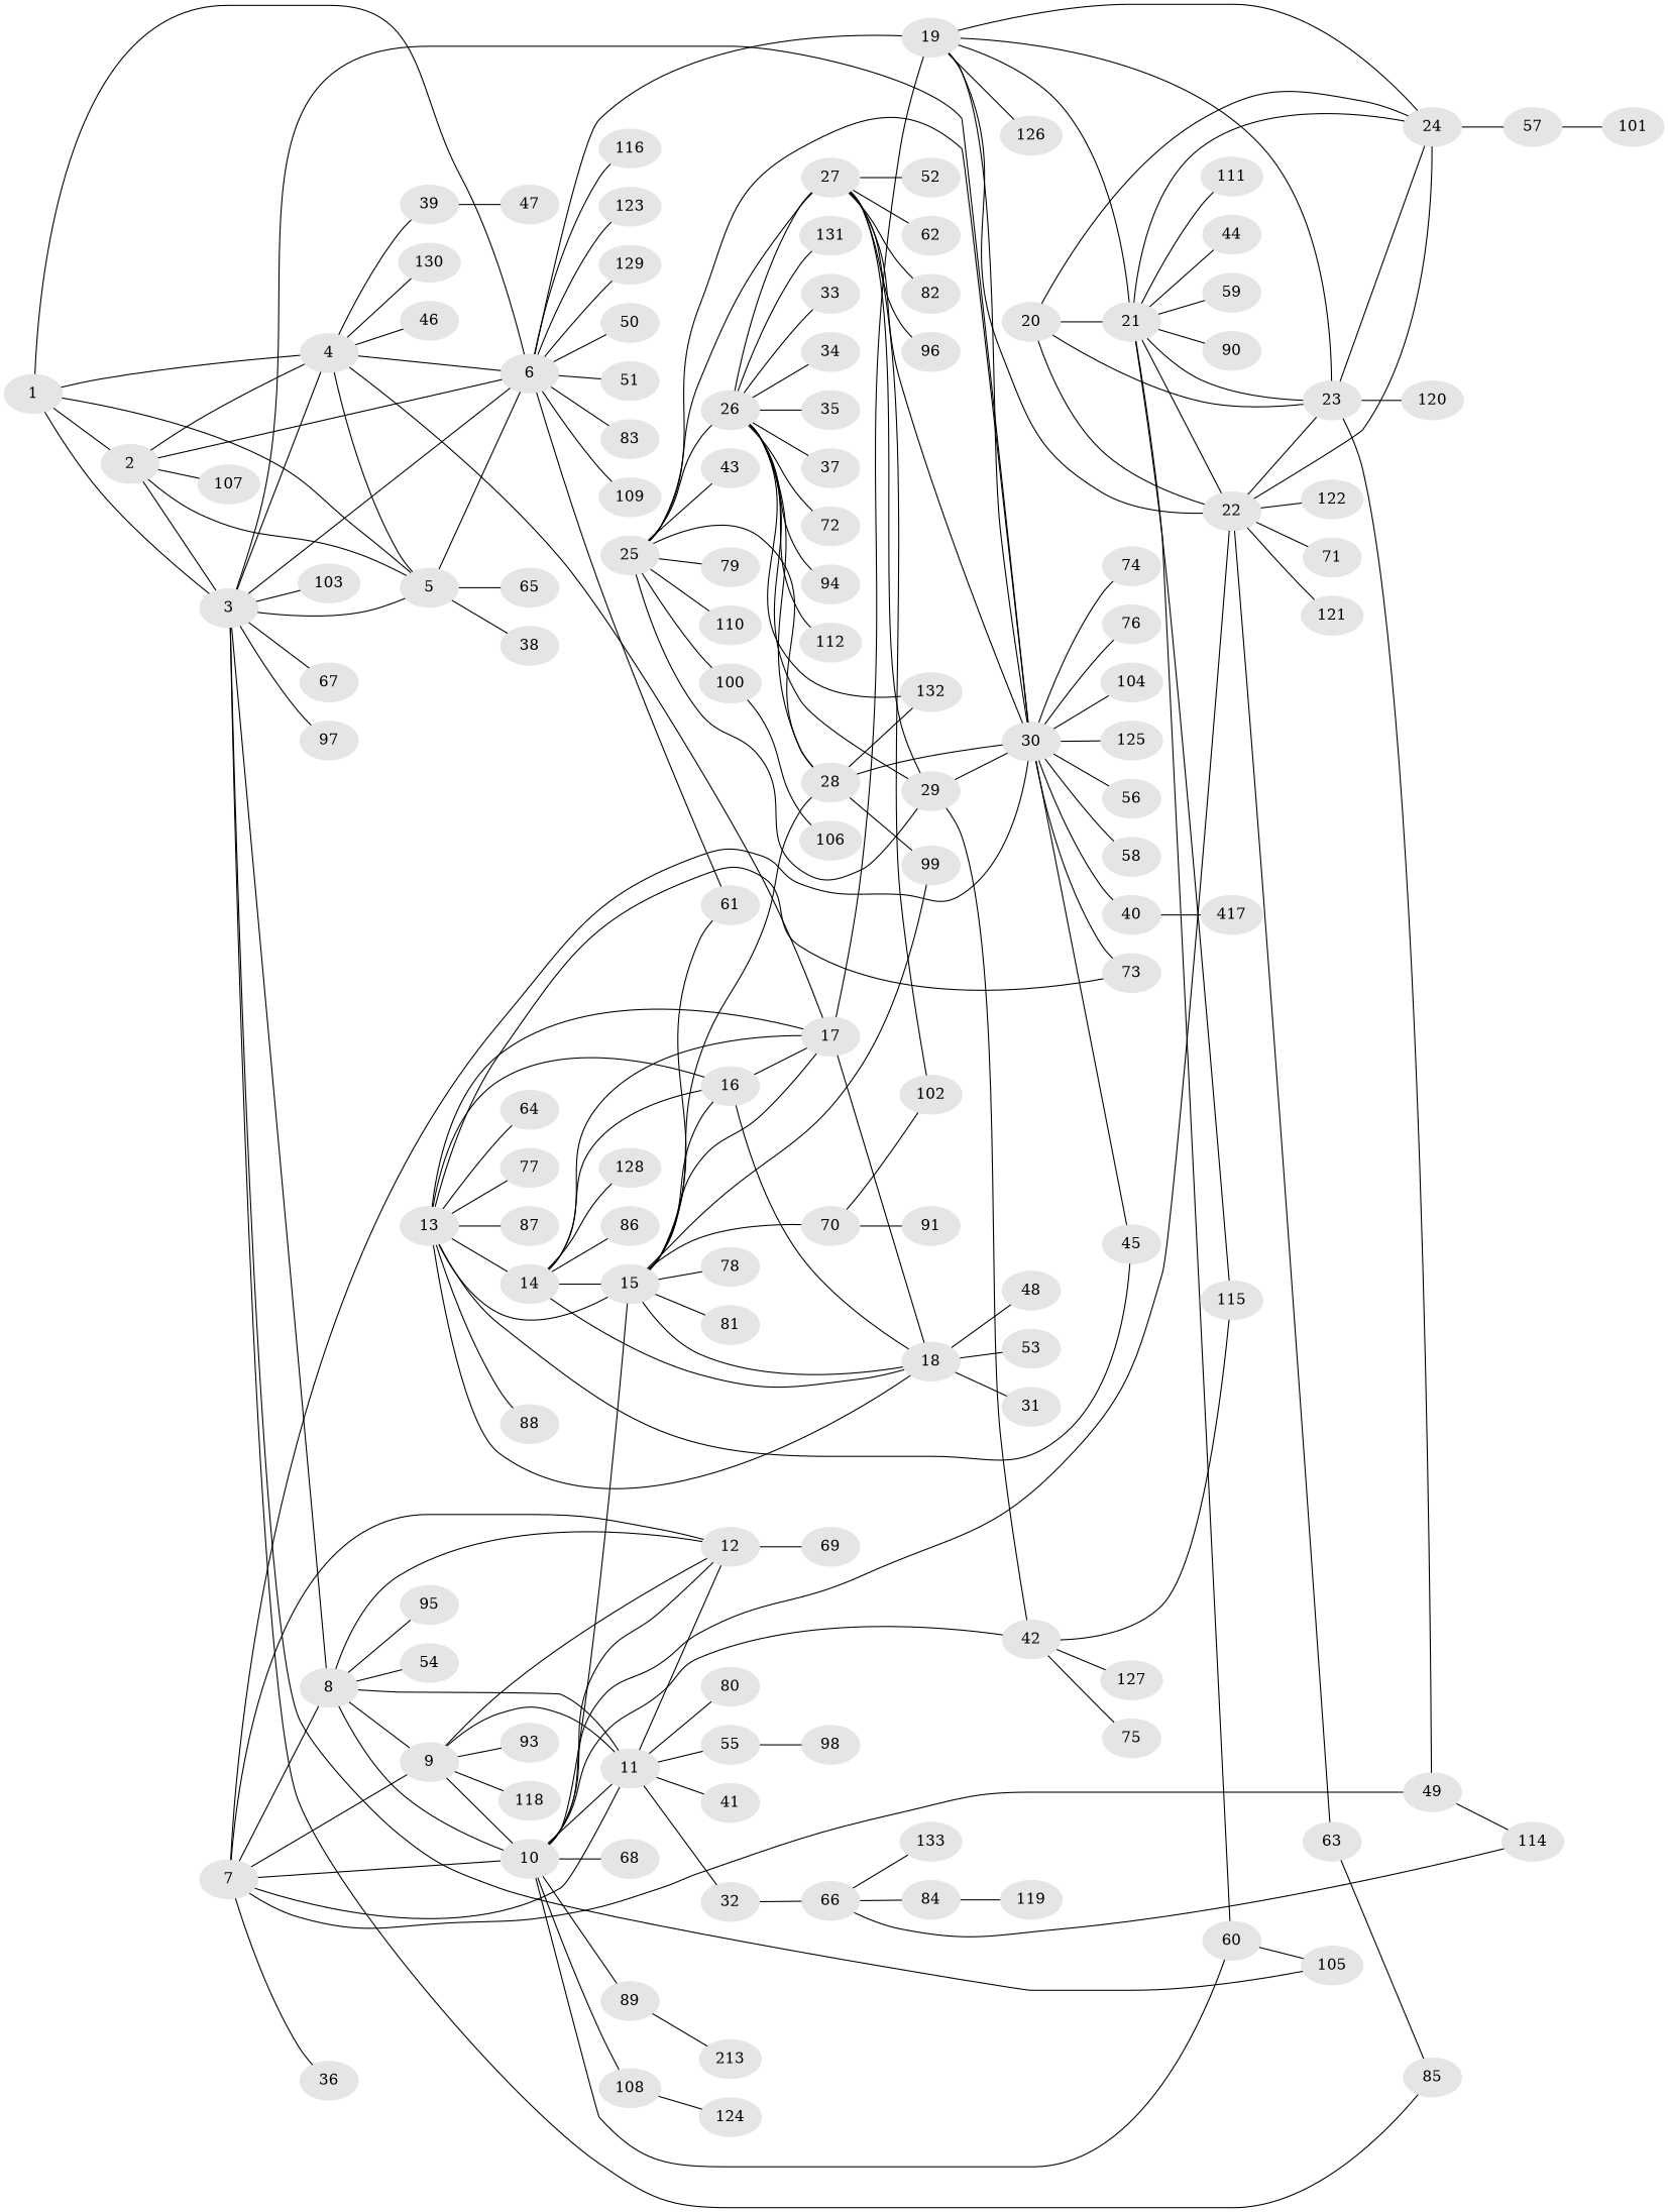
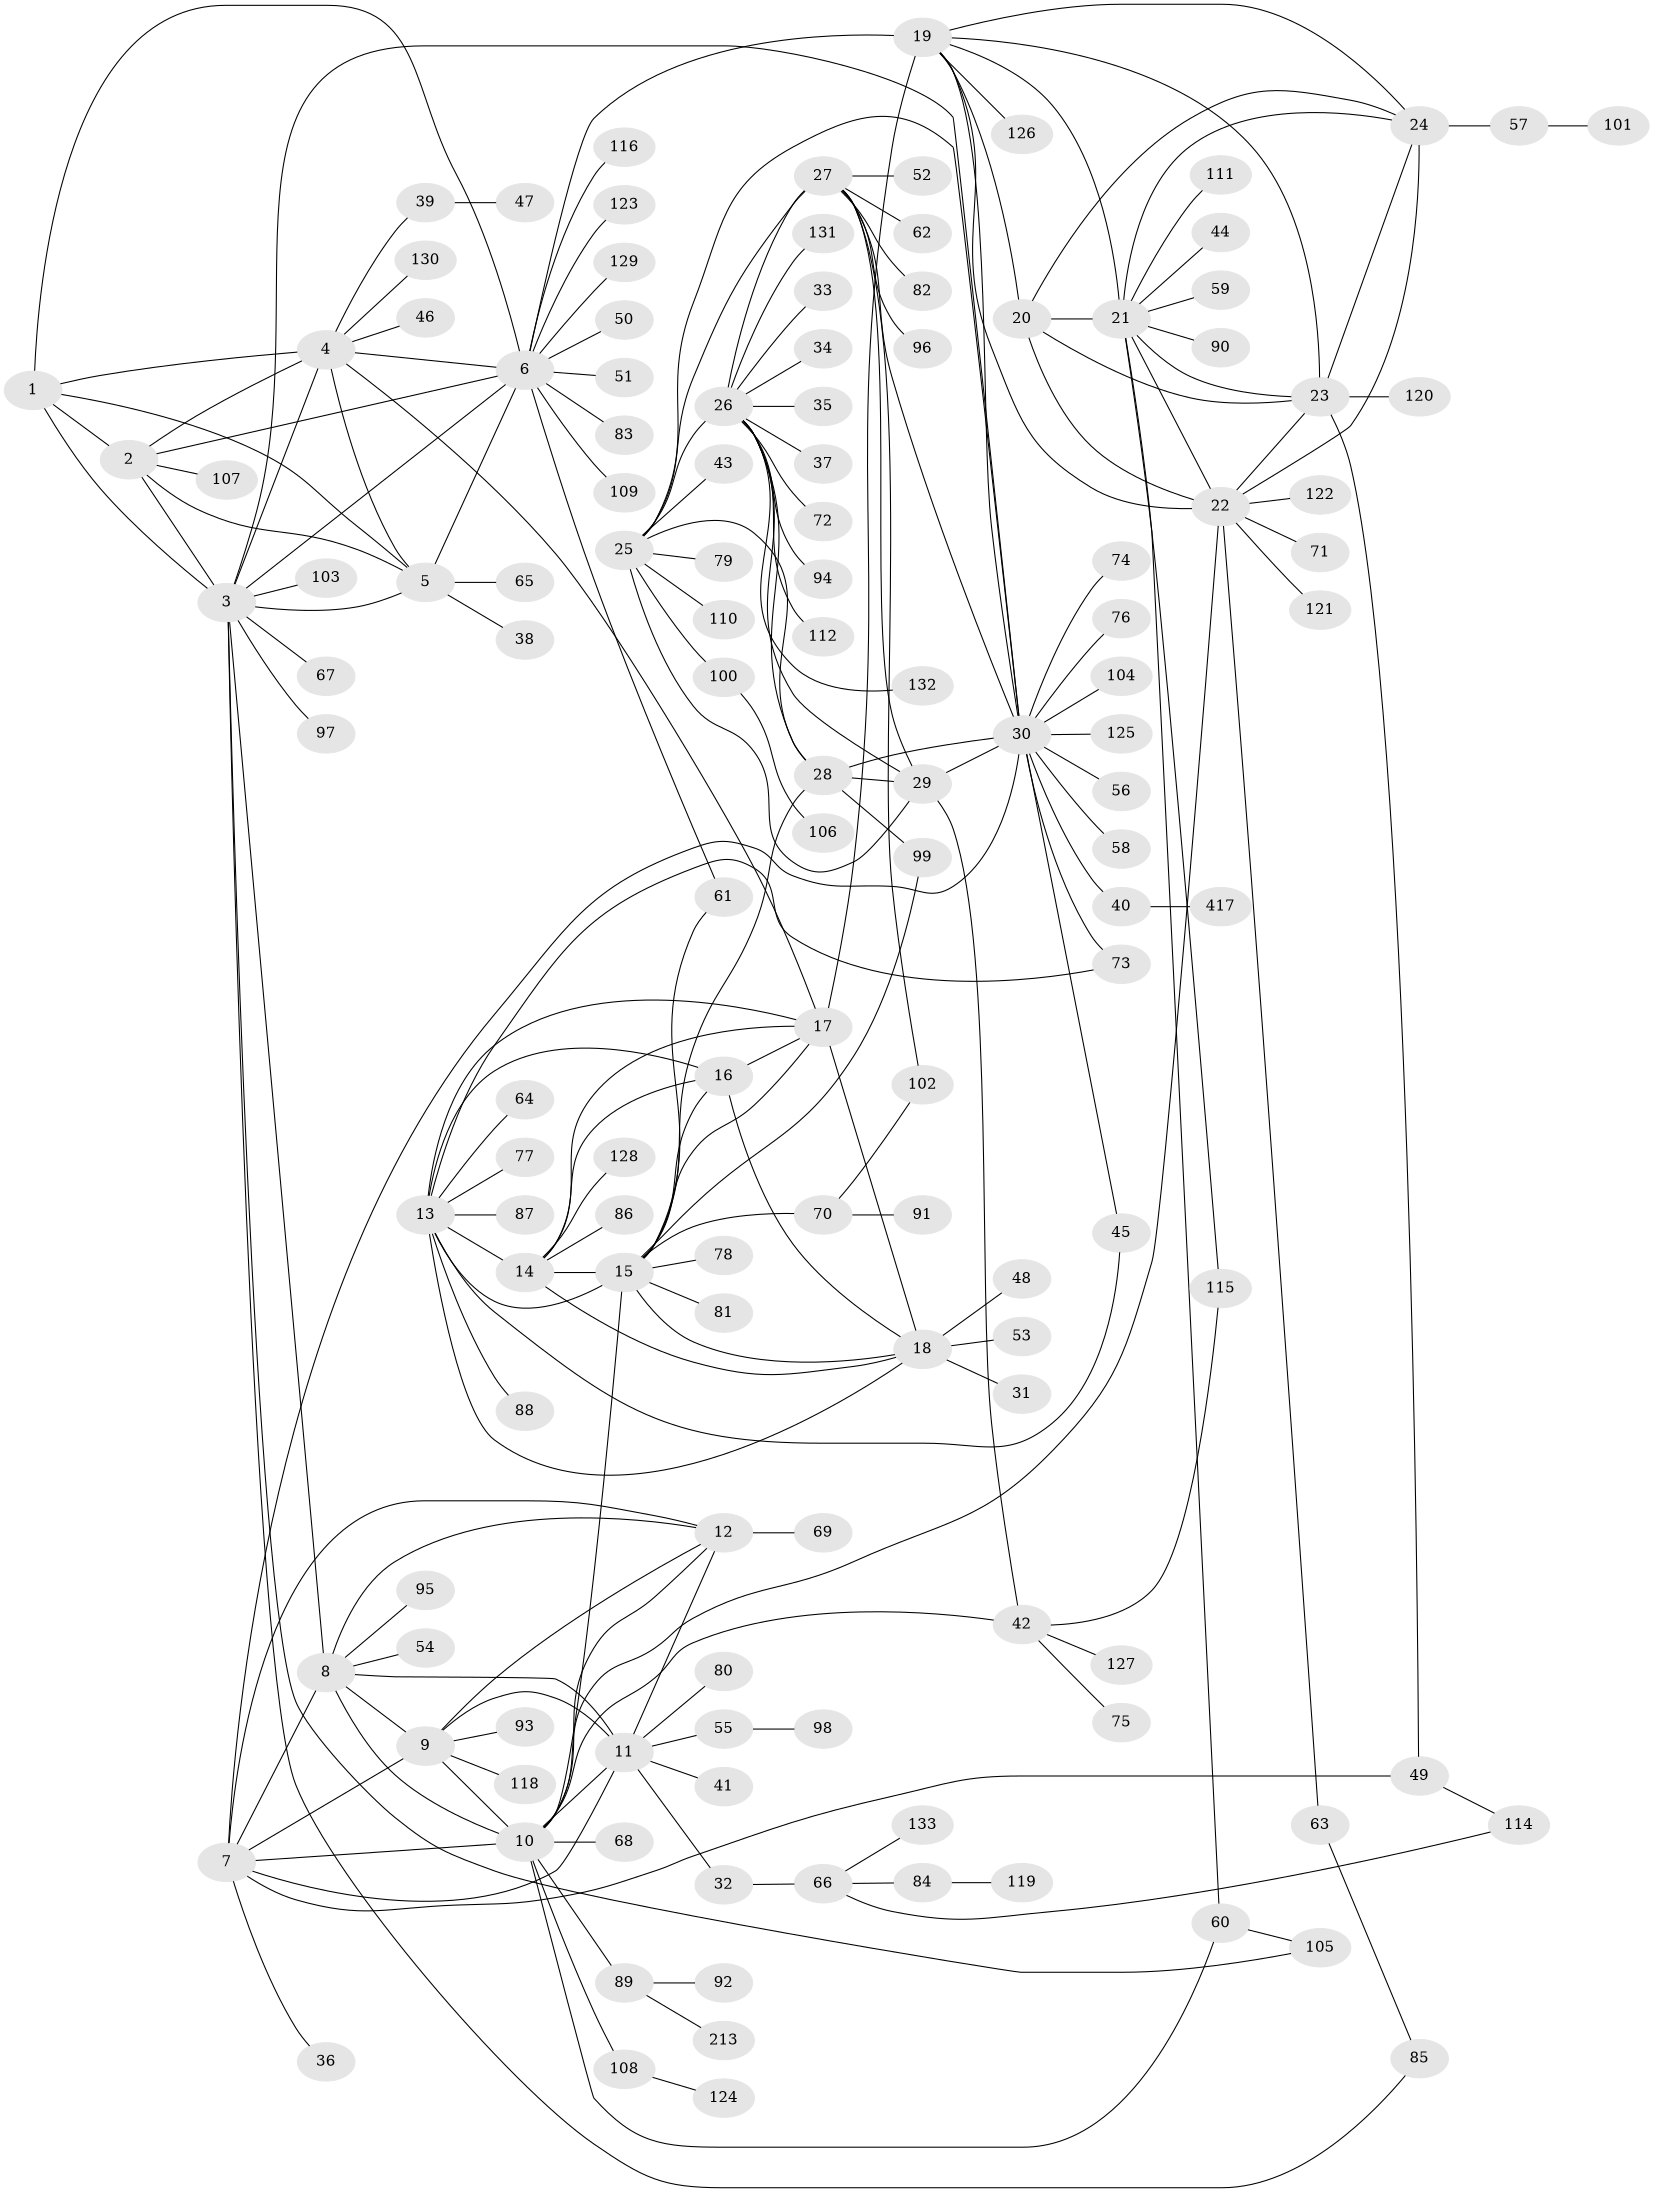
  graph {
    rankdir=LR
    node [color=gray90 style=filled]
    1
    2
    3
    4
    5
    6
    107
    8
    30
    67
    85
    97
    103
    105
    17
    39
    46
    130
    38
    65
    19
    50
    51
    61
    83
    109
    116
    123
    129
    9
    10
    11
    12
    54
    95
    45
    73
    40
    56
    58
    74
    76
    104
    125
    18
    47
    22
    20
    21
    23
    24
    126
    7
    36
    49
    93
    118
    15
    42
    60
    68
    89
    108
    32
    41
    55
    80
    69
    114
    16
    28
    70
    78
    81
    99
    63
    71
    121
    122
    115
    75
    127
+   92
    n84 [label=213]
    124
    66
    98
    13
    14
    64
    77
    87
    88
    86
    128
    31
    48
    53
    29
    91
    102
    44
    59
    90
    111
    120
    57
    101
    25
    26
    27
    43
    79
    100
    110
    33
    34
    35
    37
    72
    94
    112
    131
    132
    52
    62
    82
    96
    106
    n130 [label=417]
    84
    133
    119
    1 -- 2
    1 -- 3
    1 -- 4
    1 -- 5
    1 -- 6
    2 -- 3
    2 -- 4
    2 -- 5
    2 -- 6
    2 -- 107
    3 -- 4
    3 -- 5
    3 -- 6
    3 -- 8
    3 -- 30
    3 -- 67
    3 -- 85
    3 -- 97
    3 -- 103
    3 -- 105
    4 -- 5
    4 -- 6
    4 -- 17
    4 -- 39
    4 -- 46
    4 -- 130
    5 -- 6
    5 -- 38
    5 -- 65
    6 -- 19
    6 -- 50
    6 -- 51
    6 -- 61
    6 -- 83
    6 -- 109
    6 -- 116
    6 -- 123
    6 -- 129
    8 -- 9
    8 -- 10
    8 -- 11
    8 -- 12
    8 -- 54
    8 -- 95
    30 -- 45
    30 -- 73
    30 -- 40
    30 -- 56
    30 -- 58
    30 -- 74
    30 -- 76
    30 -- 104
    30 -- 125
    17 -- 19
    17 -- 18
    39 -- 47
    19 -- 30
    19 -- 22
+   19 -- 20
    19 -- 21
    19 -- 23
    19 -- 24
    19 -- 126
    9 -- 10
    9 -- 11
    9 -- 12
    9 -- 93
    9 -- 118
    10 -- 11
    10 -- 12
    10 -- 22
    10 -- 15
    10 -- 42
    10 -- 60
    10 -- 68
    10 -- 89
    10 -- 108
    11 -- 12
    11 -- 32
    11 -- 41
    11 -- 55
    11 -- 80
    12 -- 69
    40 -- n130
    18 -- 31
    18 -- 48
    18 -- 53
    22 -- 23
    22 -- 24
    22 -- 63
    22 -- 71
    22 -- 121
    22 -- 122
    20 -- 22
    20 -- 21
    20 -- 23
    20 -- 24
    21 -- 22
    21 -- 23
    21 -- 24
    21 -- 60
    21 -- 115
    21 -- 44
    21 -- 59
    21 -- 90
    21 -- 111
    23 -- 24
    23 -- 49
    23 -- 120
    24 -- 57
    7 -- 8
    7 -- 30
    7 -- 9
    7 -- 10
    7 -- 11
    7 -- 12
    7 -- 36
    7 -- 49
    49 -- 114
    15 -- 17
    15 -- 61
    15 -- 18
    15 -- 16
    15 -- 28
    15 -- 70
    15 -- 78
    15 -- 81
    15 -- 99
    42 -- 115
    42 -- 75
    42 -- 127
    60 -- 105
+   89 -- 92
    89 -- n84
    108 -- 124
    32 -- 66
    55 -- 98
    16 -- 17
    16 -- 18
    28 -- 30
    28 -- 99
-   28 -- 132
+   28 -- 29
    70 -- 91
    70 -- 102
    63 -- 85
    66 -- 114
    66 -- 84
    66 -- 133
    13 -- 17
    13 -- 45
    13 -- 73
    13 -- 18
    13 -- 15
    13 -- 16
    13 -- 14
    13 -- 64
    13 -- 77
    13 -- 87
    13 -- 88
    14 -- 17
    14 -- 18
    14 -- 15
    14 -- 16
    14 -- 86
    14 -- 128
    29 -- 30
    29 -- 42
    57 -- 101
    25 -- 30
    25 -- 28
    25 -- 29
    25 -- 26
    25 -- 27
    25 -- 43
    25 -- 79
    25 -- 100
    25 -- 110
    26 -- 28
    26 -- 29
    26 -- 27
    26 -- 33
    26 -- 34
    26 -- 35
    26 -- 37
    26 -- 72
    26 -- 94
    26 -- 112
    26 -- 131
    26 -- 132
    27 -- 30
    27 -- 29
    27 -- 102
    27 -- 52
    27 -- 62
    27 -- 82
    27 -- 96
    100 -- 106
    84 -- 119
  }
